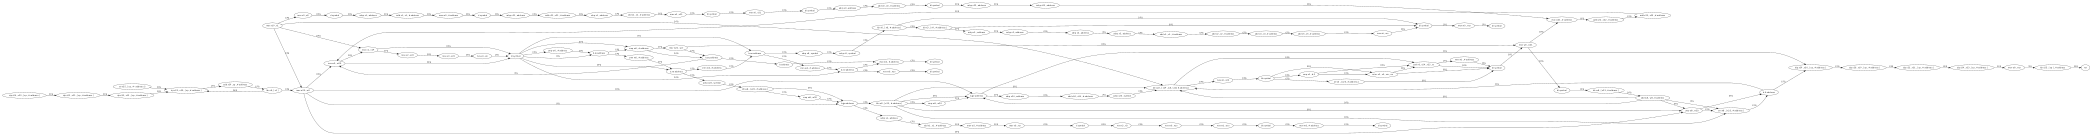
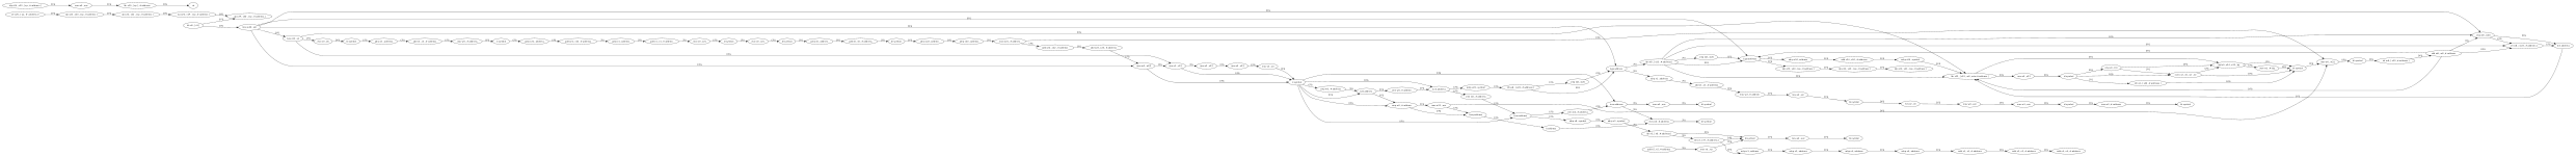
  digraph {
    fontname="IBM Plex Sans"
    rankdir=LR
    node [fontname="IBM Plex Sans"]
    edge [fontname="IBM Plex Sans"]
    n1 [label="str x25 , [ sp , #- address ]!"]
    n2 [label="stp x24 , x23 , [ sp , # address ]"]
    n3 [label="stp x22 , x21 , [ sp , # address ]"]
    n4 [label="stp x20 , x19 , [ sp , # address ]"]
    n5 [label="stp x29 , x30 , [ sp , # address ]"]
-   n6 [label="add x29 , sp , # address"]
    n7 [label="ldr x8 , [ x1 ]"]
    n8 [label="mov w20 , w0"]
    n9 [label="mov x19 , x1"]
    n10 [label="mov w0 , w20"]
    n11 [label="b.ge address"]
    n12 [label="b.ge address"]
    n13 [label="cmp w8 , w20"]
    n14 [label="mov x0 , x8"]
    n15 [label="bl symbol"]
    n16 [label="mov x1 , x19"]
    n17 [label="ldr x22 , [ x19 , w8 , sxtw # address ]"]
    n18 [label="bl symbol"]
    n19 [label="adrp x1 , address"]
    n20 [label="ldr w8 , [ x23 , # address ]"]
    n21 [label="ldp x29 , x30 , [ sp , # address ]"]
    n22 [label="adrp x24 , address"]
    n23 [label="str w8 , [ x23 , # address ]"]
    n24 [label="b.lt address"]
    n25 [label="mov x2 , x22"]
    n26 [label="mov x0 , x22"]
    n27 [label="csel x0 , x24 , x22 , eq"]
    n28 [label="adrp x1 , address"]
    n29 [label="add x1 , x1 , # address"]
    n30 [label="mov w0 , # address"]
    n31 [label="bl symbol"]
    n32 [label="adrp x21 , address"]
    n33 [label="add x21 , x21 , # address"]
    n34 [label="adrp x1 , address"]
    n35 [label="add x1 , x1 , # address"]
    n36 [label="mov x0 , x21"]
    n37 [label="bl symbol"]
    n38 [label="mov x0 , x21"]
    n39 [label="bl symbol"]
    n40 [label="adrp x0 , address"]
    n41 [label="add x0 , x0 , # address"]
    n42 [label="bl symbol"]
    n43 [label="adrp x22 , address"]
    n44 [label="adrp x23 , address"]
    n45 [label="mov w21 , # address"]
    n46 [label="add x22 , x22 , # address"]
    n47 [label="mov w0 , w21"]
    n48 [label="add x23 , x23 , # address"]
    n49 [label="bl symbol"]
    n50 [label="b.ne address"]
    n51 [label="b.ne address"]
    n52 [label="cmp w0 , # address"]
    n53 [label="b.ne address"]
    n54 [label="cmp w0 , # address"]
    n55 [label="b.le address"]
    n56 [label="cmn w0 , # address"]
    n57 [label="cmn w0 , # address"]
    n58 [label="adrp x23 , symbol"]
    n59 [label="ldr w8 , [ x23 , # address ]"]
    n60 [label="cmn w0 , # address"]
    n61 [label="adrp x8 , symbol"]
    n62 [label="cmp w8 , w20"]
    n63 [label="mov w21 , wzr"]
    n64 [label="b.eq address"]
    n65 [label="b address"]
    n66 [label="mov w0 , # address"]
    n67 [label="bl symbol"]
    n68 [label="adrp x9 , symbol"]
    n69 [label="mov w0 , wzr"]
    n70 [label="ldr x0 , [ x8 , # address ]"]
    n71 [label="add x1 , x1 , # address"]
    n72 [label="cmp w8 , w20"]
    n73 [label="mov w2 , # address"]
    n74 [label="mov x3 , x23"]
    n75 [label="mov x4 , xzr"]
    n76 [label="bl symbol"]
    n77 [label="ldr x3 , [ x9 , # address ]"]
    n78 [label="bl symbol"]
    n79 [label="adrp x1 , address"]
    n80 [label="mov w0 , wzr"]
    n81 [label="adrp x2 , address"]
    n82 [label="adrp x4 , address"]
    n83 [label="adrp x5 , address"]
    n84 [label="add x1 , x1 , # address"]
    n85 [label="add x2 , x2 , # address"]
    n86 [label="add x4 , x4 , # address"]
    n87 [label="add x5 , x5 , # address"]
    n88 [label="mov x6 , xzr"]
    n89 [label="bl symbol"]
    n90 [label="mov x0 , xzr"]
    n91 [label="bl symbol"]
    n92 [label="mov x2 , x0"]
    n93 [label="mov w0 , wzr"]
    n94 [label="mov w1 , wzr"]
    n95 [label="bl symbol"]
    n96 [label="mov w0 , # address"]
    n97 [label="bl symbol"]
    n98 [label="ldp x20 , x19 , [ sp , # address ]"]
    n99 [label="add x24 , x24 , # address"]
    n100 [label="ldp x22 , x21 , [ sp , # address ]"]
    n101 [label="adrp x25 , symbol"]
    n102 [label="ldp x24 , x23 , [ sp , # address ]"]
    n103 [label="mov w0 , wzr"]
    n104 [label="ldr x25 , [ sp ] , # address"]
    n105 [label=ret]
    n106 [label="bl symbol"]
    n107 [label="bl symbol"]
-   n108 [label="mov w1 , # address"]
+   n108 [label="mov w1 , # ldp"]
    n109 [label="ldr x3 , [ x25 , # address ]"]
    n110 [label="cmp x0 , # 0"]
    n111 [label="csinc x2 , x0 , xzr , ne"]
    n112 [label="ldr w8 , [ x23 , # address ]"]
    n113 [label="add w8 , w8 , # address"]
-   n1 -> n5 [label=CFG]
+   n1 -> n2 [label=CFG]
    n2 -> n3 [label=CFG]
    n3 -> n4 [label=CFG]
    n4 -> n5 [label=CFG]
-   n5 -> n6 [label=CFG]
-   n6 -> n7 [label=CFG]
    n7 -> n5 [label=DFG]
    n7 -> n8 [label=CFG]
-   n9 -> n8 [label=CFG]
+   n8 -> n9 [label=CFG]
    n8 -> n10 [label=DFG]
    n8 -> n11 [label=DFG]
    n8 -> n12 [label=DFG]
    n8 -> n13 [label=DFG]
    n9 -> n14 [label=CFG]
    n9 -> n16 [label=DFG]
    n9 -> n17 [label=DFG]
    n10 -> n16 [label=CFG]
    n10 -> n18 [label=DFG]
    n11 -> n19 [label=CFG]
    n11 -> n20 [label=CFG]
    n12 -> n21 [label=CFG]
    n12 -> n22 [label=CFG]
    n13 -> n23 [label=CFG]
    n13 -> n24 [label=DFG]
    n14 -> n15 [label=DFG]
    n15 -> n28 [label=CFG]
    n16 -> n18 [label=DFG]
    n16 -> n25 [label=CFG]
    n17 -> n26 [label=DFG]
    n17 -> n27 [label=DFG]
    n18 -> n50 [label=DFG]
    n18 -> n51 [label=DFG]
    n18 -> n52 [label=DFG]
    n18 -> n53 [label=DFG]
    n18 -> n54 [label=CFG]
    n18 -> n55 [label=DFG]
    n19 -> n71 [label=CFG]
    n20 -> n12 [label=DFG]
    n20 -> n13 [label=DFG]
    n20 -> n17 [label=DFG]
    n20 -> n23 [label=DFG]
    n20 -> n72 [label=CFG]
    n21 -> n98 [label=CFG]
    n22 -> n99 [label=CFG]
    n23 -> n24 [label=CFG]
    n24 -> n17 [label=CFG]
-   n24 -> n21 [label=CFG]
    n25 -> n74 [label=CFG]
    n26 -> n106 [label=DFG]
    n27 -> n107 [label=DFG]
    n27 -> n108 [label=CFG]
    n28 -> n29 [label=CFG]
    n29 -> n30 [label=CFG]
    n30 -> n31 [label=CFG]
    n31 -> n32 [label=CFG]
    n32 -> n33 [label=CFG]
    n33 -> n34 [label=CFG]
    n34 -> n35 [label=CFG]
    n35 -> n36 [label=CFG]
    n36 -> n37 [label=CFG]
    n37 -> n38 [label=CFG]
    n38 -> n39 [label=CFG]
    n39 -> n40 [label=CFG]
    n40 -> n41 [label=CFG]
    n41 -> n42 [label=CFG]
    n42 -> n43 [label=CFG]
    n43 -> n44 [label=CFG]
    n44 -> n45 [label=CFG]
    n45 -> n46 [label=CFG]
-   n47 -> n45 [label=DFG]
+   n45 -> n47 [label=DFG]
    n46 -> n48 [label=CFG]
    n47 -> n49 [label=DFG]
    n48 -> n10 [label=CFG]
    n49 -> n112 [label=CFG]
    n50 -> n57 [label=CFG]
    n50 -> n58 [label=CFG]
    n51 -> n60 [label=CFG]
    n51 -> n61 [label=CFG]
    n52 -> n63 [label=CFG]
    n52 -> n64 [label=DFG]
    n53 -> n66 [label=CFG]
    n53 -> n69 [label=CFG]
    n54 -> n55 [label=CFG]
    n55 -> n52 [label=CFG]
    n55 -> n56 [label=CFG]
    n56 -> n50 [label=CFG]
    n57 -> n51 [label=CFG]
    n58 -> n59 [label=CFG]
    n59 -> n11 [label=DFG]
    n59 -> n62 [label=CFG]
    n60 -> n53 [label=CFG]
    n61 -> n68 [label=CFG]
    n62 -> n11 [label=CFG]
    n63 -> n47 [label=DFG]
    n63 -> n64 [label=CFG]
-   n64 -> n10 [label=CFG]
    n64 -> n65 [label=CFG]
    n65 -> n66 [label=CFG]
    n66 -> n67 [label=CFG]
    n68 -> n70 [label=CFG]
    n69 -> n76 [label=CFG]
    n70 -> n77 [label=CFG]
    n70 -> n78 [label=DFG]
    n71 -> n73 [label=CFG]
    n72 -> n12 [label=CFG]
    n73 -> n90 [label=CFG]
    n74 -> n75 [label=CFG]
    n75 -> n18 [label=CFG]
    n77 -> n78 [label=DFG]
    n77 -> n79 [label=CFG]
    n78 -> n80 [label=CFG]
    n79 -> n81 [label=CFG]
    n80 -> n89 [label=CFG]
    n81 -> n82 [label=CFG]
    n82 -> n83 [label=CFG]
    n83 -> n84 [label=CFG]
    n84 -> n85 [label=CFG]
    n85 -> n86 [label=CFG]
-   n86 -> n87 [label=CFG]
    n87 -> n88 [label=CFG]
    n88 -> n78 [label=CFG]
    n90 -> n91 [label=CFG]
    n91 -> n92 [label=DFG]
    n92 -> n93 [label=CFG]
    n93 -> n94 [label=CFG]
    n94 -> n95 [label=CFG]
    n95 -> n96 [label=CFG]
    n96 -> n97 [label=CFG]
    n98 -> n100 [label=CFG]
    n99 -> n101 [label=CFG]
-   n100 -> n102 [label=CFG]
    n101 -> n17 [label=CFG]
    n102 -> n103 [label=CFG]
    n103 -> n104 [label=CFG]
    n104 -> n105 [label=CFG]
    n106 -> n109 [label=CFG]
    n106 -> n110 [label=DFG]
    n106 -> n111 [label=DFG]
    n107 -> n47 [label=CFG]
    n108 -> n107 [label=CFG]
    n109 -> n107 [label=DFG]
    n110 -> n27 [label=DFG]
    n110 -> n111 [label=CFG]
    n111 -> n27 [label=CFG]
    n111 -> n107 [label=DFG]
    n112 -> n113 [label=DFG]
    n113 -> n12 [label=DFG]
    n113 -> n13 [label=DFG]
    n113 -> n17 [label=DFG]
    n113 -> n23 [label=DFG]
  }
